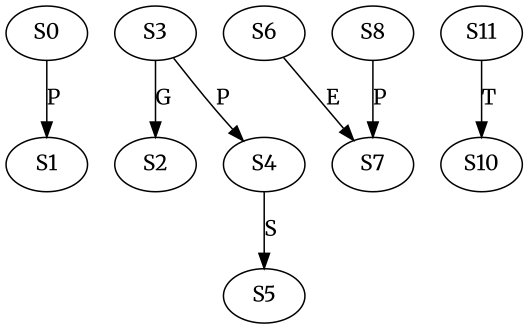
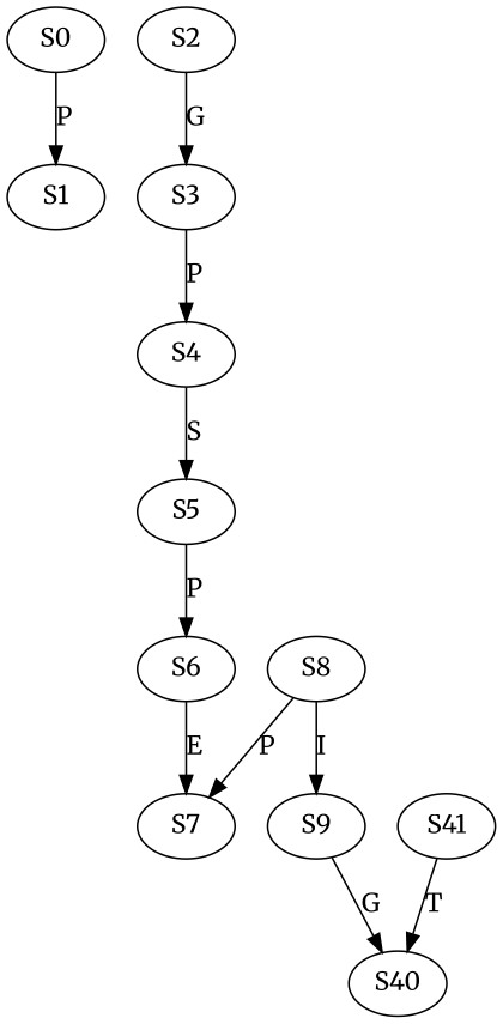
  strict digraph {
    fontname=Merriweather
    node [fontname=Merriweather]
    edge [fontname=Merriweather]
    S0
    S1
    S2
    S3
    S4
    S5
    S6
    S7
    S8
-   S10
-   S11
+   S9
+   S10 [label=S40]
+   S11 [label=S41]
    S0 -> S1 [label=P]
-   S3 -> S2 [label=G]
+   S2 -> S3 [label=G]
    S3 -> S4 [label=P]
    S4 -> S5 [label=S]
+   S5 -> S6 [label=P]
    S6 -> S7 [label=E]
    S8 -> S7 [label=P]
+   S8 -> S9 [label=I]
+   S9 -> S10 [label=G]
    S11 -> S10 [label=T]
  }
